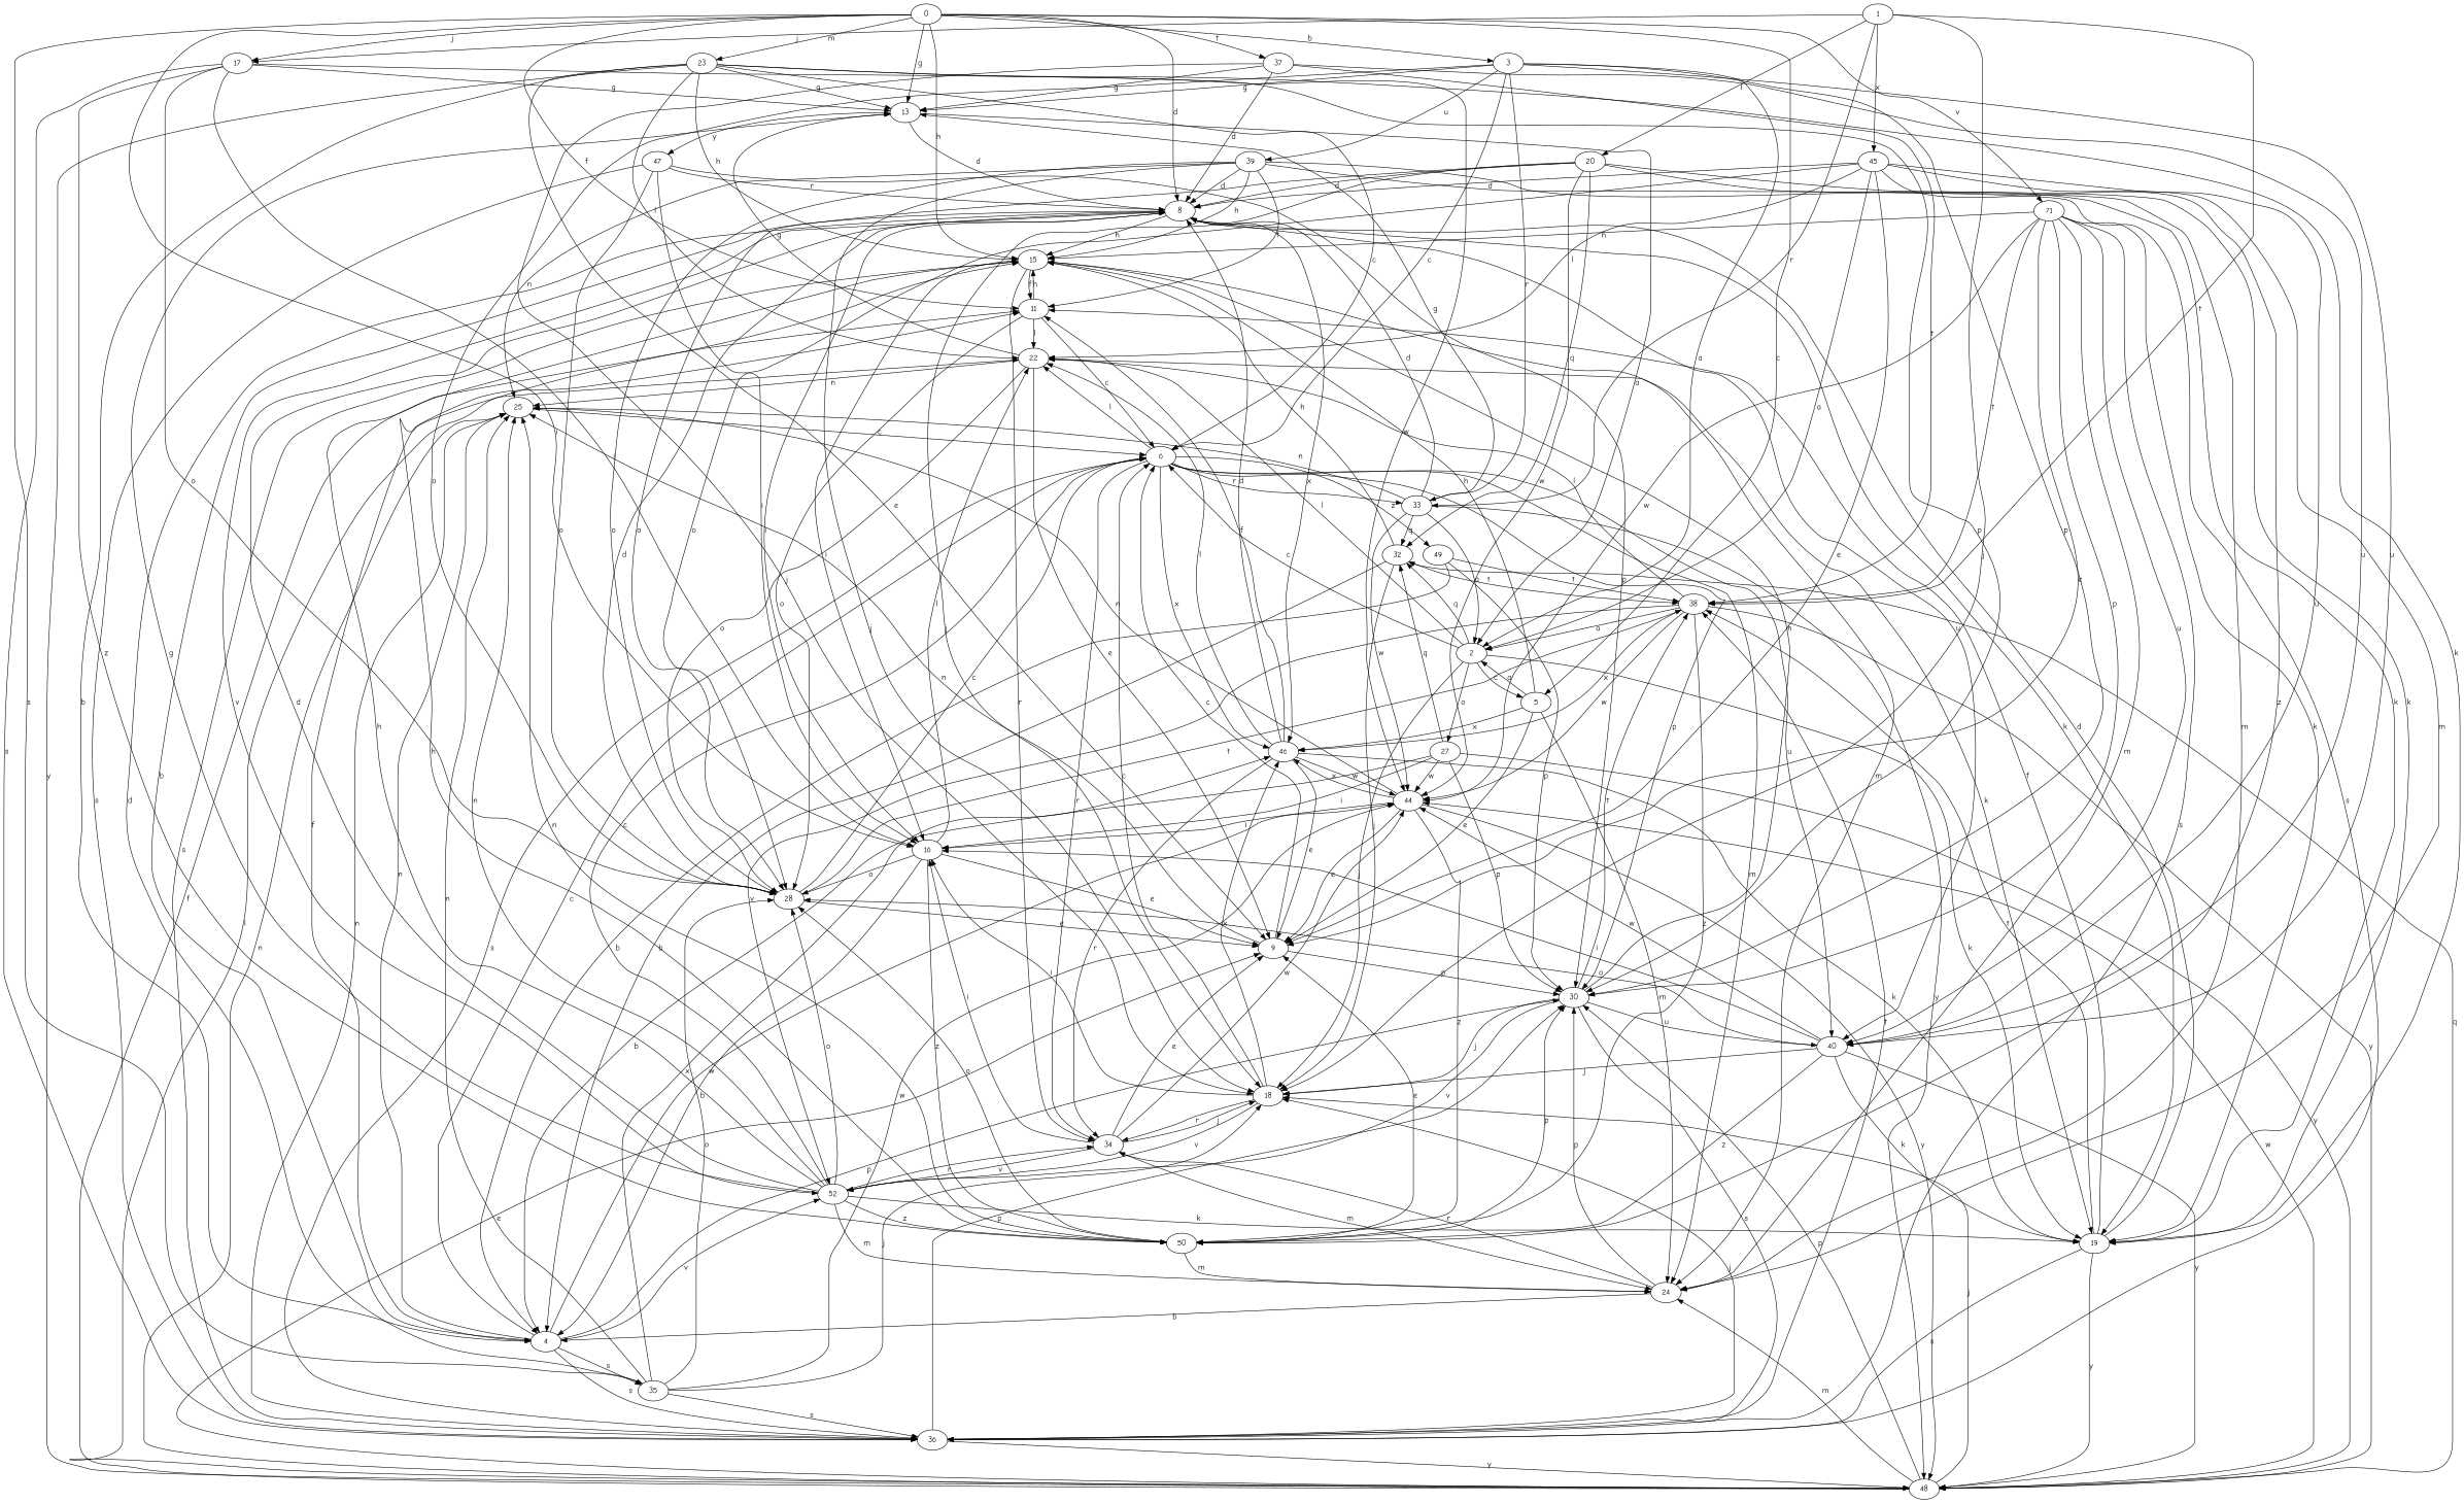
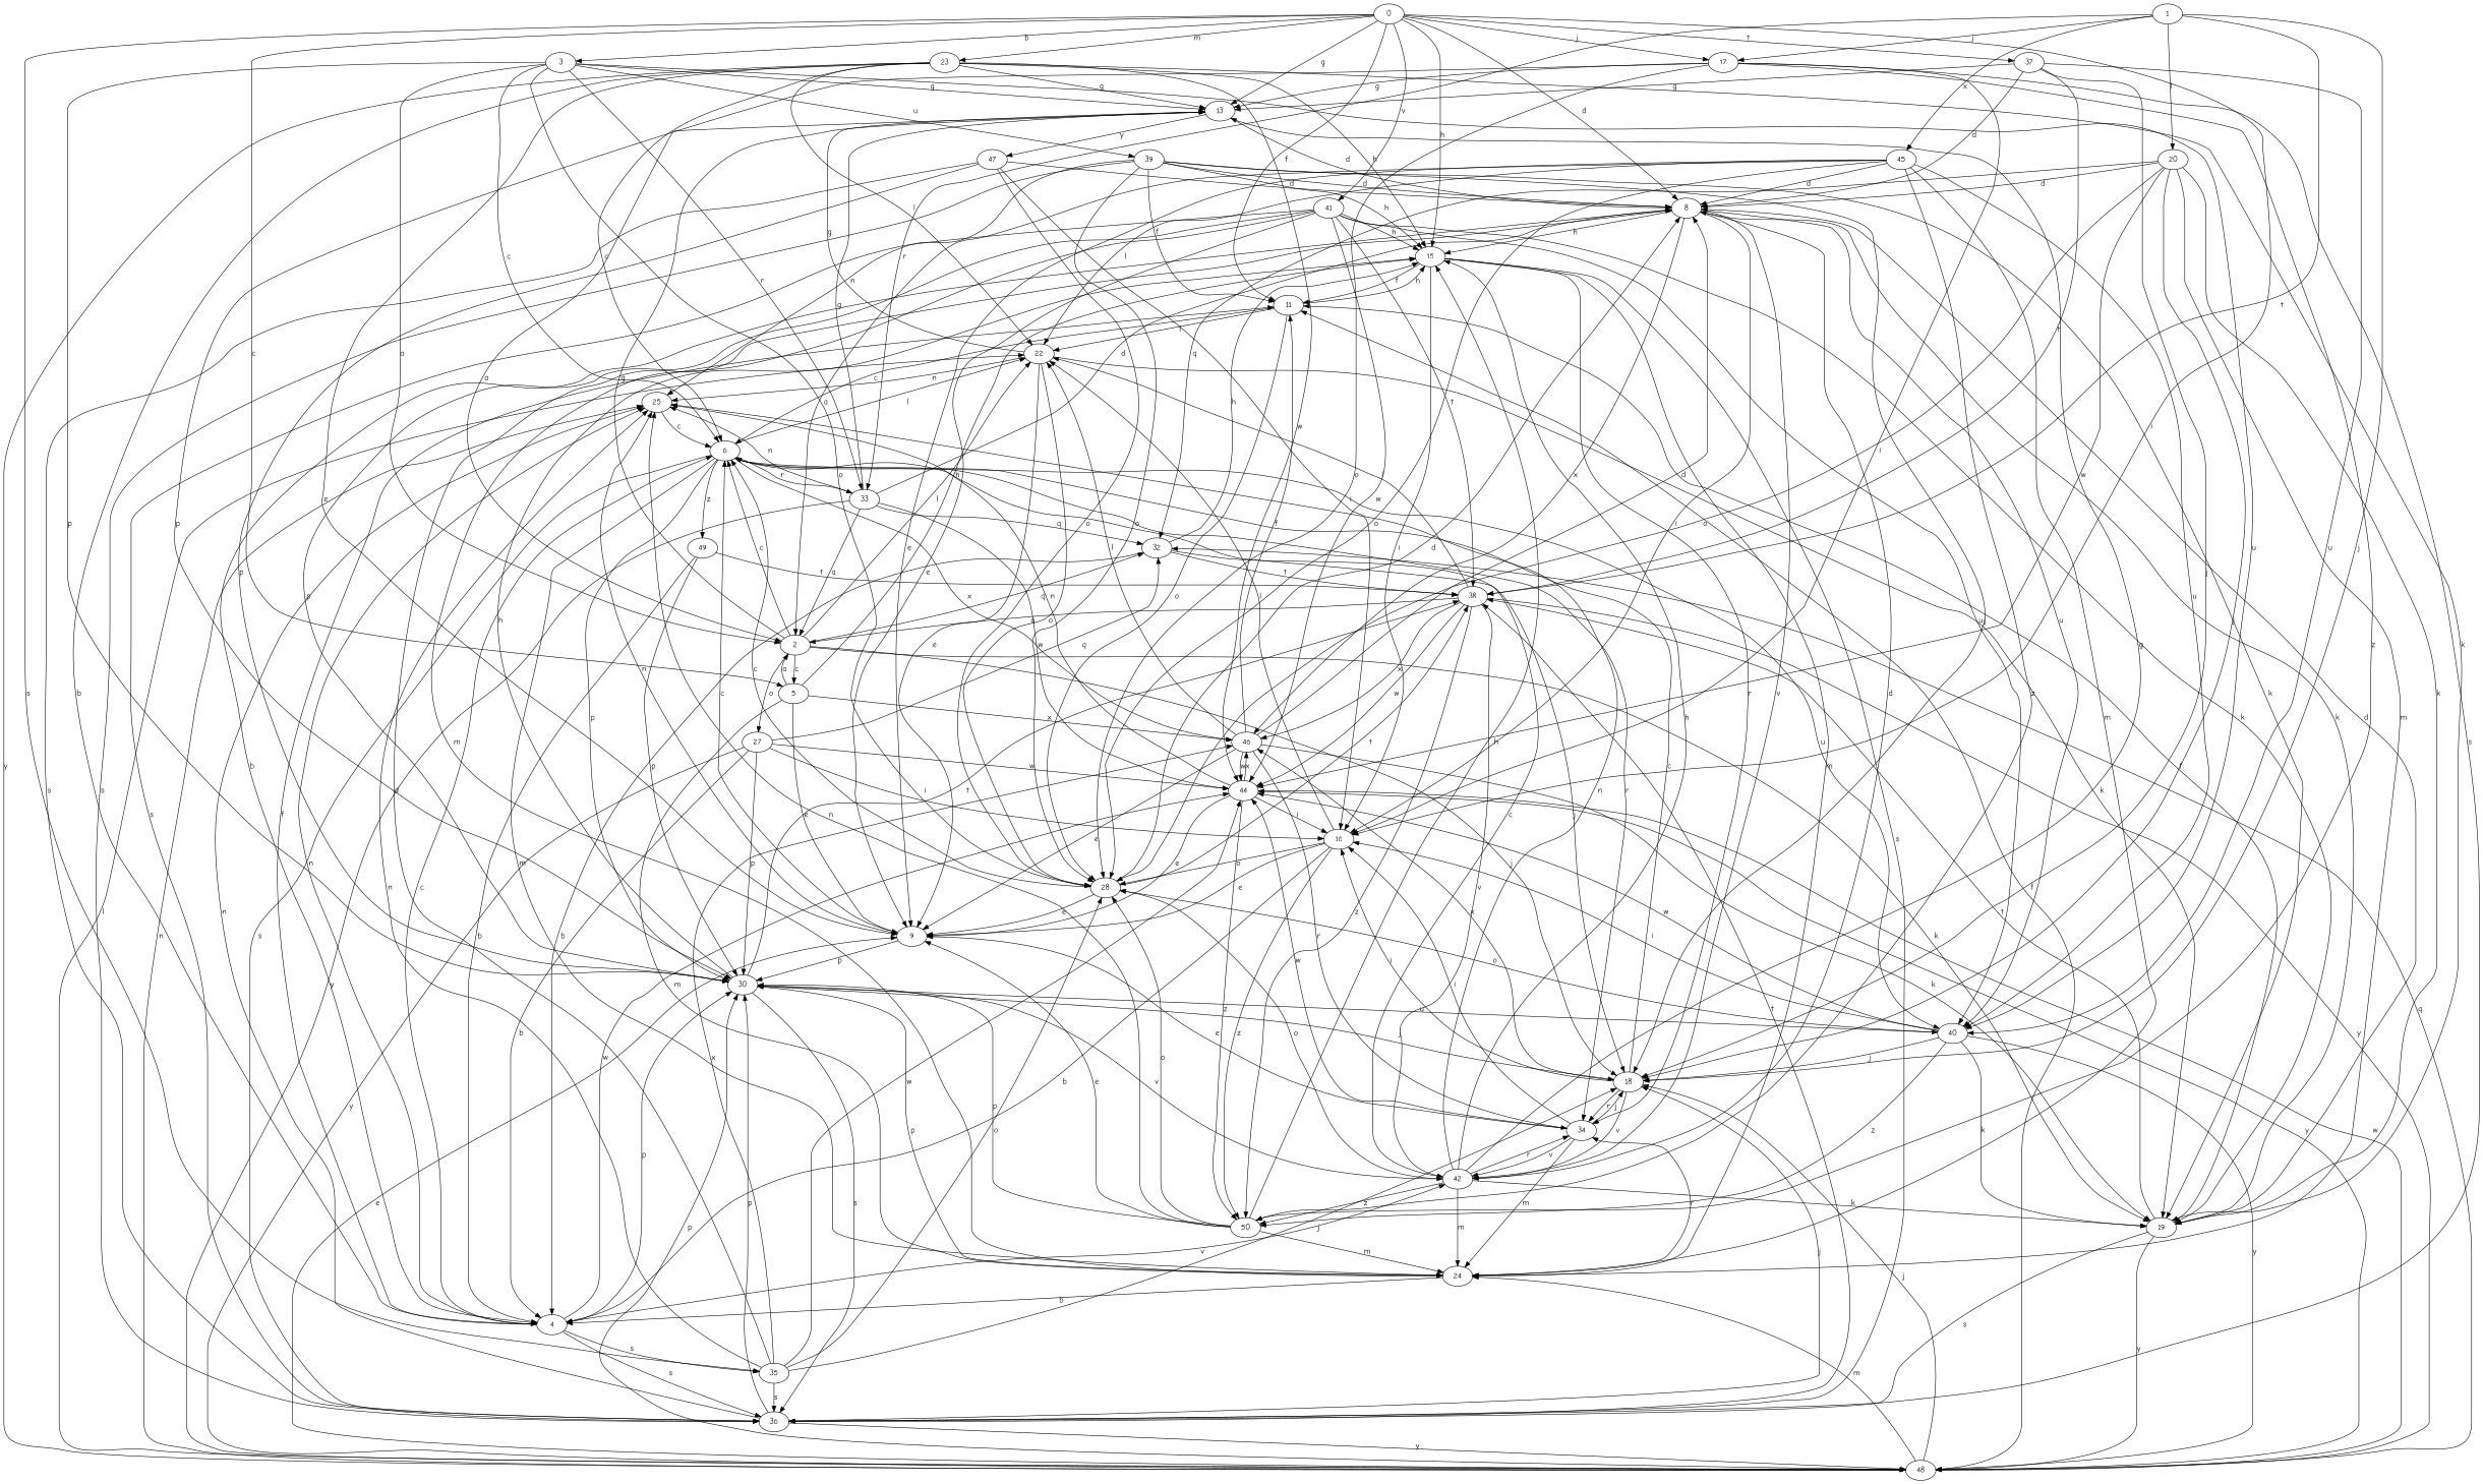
  strict digraph {
    fontname="Comic Neue"
    node [fontname="Comic Neue"]
    edge [fontname="Comic Neue"]
    0
    3
    5
    8
    11
    13
    15
    16
    17
    23
    35
    37
-   41 [label=71]
+   41
    33
    2
    6
    28
    30
    39
    40
    9
    24
    46
    19
    4
-   42 [label=52]
+   42
    22
    47
    36
    34
    50
    44
    48
    18
    n35 [label=25]
    38
    1
    20
    45
    32
    27
    49
    0 -> 3 [label=b]
    0 -> 5 [label=c]
    0 -> 8 [label=d]
    0 -> 11 [label=f]
    0 -> 13 [label=g]
    0 -> 15 [label=h]
    0 -> 16 [label=i]
    0 -> 17 [label=j]
    0 -> 23 [label=m]
    0 -> 35 [label=s]
    0 -> 37 [label=t]
    0 -> 41 [label=v]
    3 -> 13 [label=g]
    3 -> 33 [label=r]
    3 -> 2 [label=a]
    3 -> 6 [label=c]
    3 -> 28 [label=o]
    3 -> 30 [label=p]
    3 -> 39 [label=u]
    3 -> 40 [label=u]
    5 -> 15 [label=h]
    5 -> 2 [label=a]
    5 -> 9 [label=e]
    5 -> 24 [label=m]
    5 -> 46 [label=x]
    8 -> 15 [label=h]
    8 -> 16 [label=i]
    8 -> 40 [label=u]
    8 -> 46 [label=x]
    8 -> 19 [label=k]
    8 -> 4 [label=b]
    8 -> 42 [label=v]
    11 -> 15 [label=h]
    11 -> 6 [label=c]
    11 -> 28 [label=o]
    11 -> 22 [label=l]
    13 -> 8 [label=d]
    13 -> 2 [label=a]
    13 -> 47 [label=y]
    15 -> 11 [label=f]
    15 -> 16 [label=i]
    15 -> 24 [label=m]
    15 -> 36 [label=s]
    15 -> 34 [label=r]
    16 -> 28 [label=o]
    16 -> 9 [label=e]
    16 -> 4 [label=b]
    16 -> 22 [label=l]
    16 -> 50 [label=z]
    17 -> 13 [label=g]
    17 -> 16 [label=i]
    17 -> 28 [label=o]
    17 -> 30 [label=p]
    17 -> 36 [label=s]
    17 -> 50 [label=z]
    23 -> 13 [label=g]
    23 -> 15 [label=h]
    23 -> 6 [label=c]
    23 -> 9 [label=e]
    23 -> 19 [label=k]
    23 -> 4 [label=b]
    23 -> 22 [label=l]
    23 -> 44 [label=w]
    23 -> 48 [label=y]
    35 -> 8 [label=d]
    35 -> 28 [label=o]
    35 -> 46 [label=x]
    35 -> 36 [label=s]
    35 -> 44 [label=w]
    35 -> 18 [label=j]
    35 -> n35 [label=n]
    37 -> 8 [label=d]
    37 -> 13 [label=g]
    37 -> 40 [label=u]
    37 -> 18 [label=j]
    37 -> 38 [label=t]
    41 -> 15 [label=h]
    41 -> 30 [label=p]
    41 -> 40 [label=u]
    41 -> 9 [label=e]
    41 -> 24 [label=m]
    41 -> 19 [label=k]
    41 -> 36 [label=s]
    41 -> 44 [label=w]
    41 -> 38 [label=t]
    33 -> 8 [label=d]
    33 -> 13 [label=g]
    33 -> 2 [label=a]
    33 -> 44 [label=w]
    33 -> 48 [label=y]
    33 -> n35 [label=n]
    33 -> 32 [label=q]
    2 -> 5 [label=c]
+   2 -> 13 [label=g]
    2 -> 6 [label=c]
    2 -> 19 [label=k]
    2 -> 22 [label=l]
    2 -> 18 [label=j]
    2 -> 32 [label=q]
    2 -> 27 [label=o]
    6 -> 33 [label=r]
    6 -> 30 [label=p]
    6 -> 40 [label=u]
    6 -> 24 [label=m]
    6 -> 46 [label=x]
    6 -> 22 [label=l]
    6 -> 36 [label=s]
    6 -> 34 [label=r]
    6 -> 49 [label=z]
    28 -> 8 [label=d]
    28 -> 6 [label=c]
    28 -> 9 [label=e]
    28 -> 38 [label=t]
    30 -> 15 [label=h]
    30 -> 40 [label=u]
    30 -> 42 [label=v]
    30 -> 36 [label=s]
    30 -> 18 [label=j]
    30 -> 38 [label=t]
    39 -> 8 [label=d]
    39 -> 11 [label=f]
    39 -> 15 [label=h]
    39 -> 28 [label=o]
    39 -> 19 [label=k]
    39 -> 36 [label=s]
    39 -> 18 [label=j]
    39 -> n35 [label=n]
    40 -> 16 [label=i]
    40 -> 28 [label=o]
    40 -> 19 [label=k]
    40 -> 50 [label=z]
    40 -> 44 [label=w]
    40 -> 48 [label=y]
    40 -> 18 [label=j]
    9 -> 6 [label=c]
    9 -> 30 [label=p]
    9 -> n35 [label=n]
    24 -> 30 [label=p]
    24 -> 4 [label=b]
    24 -> 34 [label=r]
    46 -> 8 [label=d]
    46 -> 11 [label=f]
    46 -> 9 [label=e]
    46 -> 19 [label=k]
    46 -> 22 [label=l]
    46 -> 34 [label=r]
    46 -> 44 [label=w]
    19 -> 8 [label=d]
    19 -> 11 [label=f]
    19 -> 36 [label=s]
    19 -> 48 [label=y]
    19 -> 38 [label=t]
    4 -> 11 [label=f]
    4 -> 35 [label=s]
    4 -> 6 [label=c]
    4 -> 30 [label=p]
    4 -> 42 [label=v]
    4 -> 36 [label=s]
    4 -> 44 [label=w]
    4 -> n35 [label=n]
    42 -> 8 [label=d]
    42 -> 13 [label=g]
    42 -> 15 [label=h]
    42 -> 6 [label=c]
    42 -> 28 [label=o]
    42 -> 24 [label=m]
    42 -> 19 [label=k]
    42 -> 34 [label=r]
    42 -> 50 [label=z]
    42 -> n35 [label=n]
    22 -> 13 [label=g]
    22 -> 28 [label=o]
    22 -> 9 [label=e]
    22 -> 19 [label=k]
    22 -> n35 [label=n]
-   47 -> 8 [label=r]
+   47 -> 8 [label=d]
    47 -> 16 [label=i]
    47 -> 28 [label=o]
    47 -> 30 [label=p]
    47 -> 36 [label=s]
    36 -> 30 [label=p]
    36 -> 48 [label=y]
    36 -> 18 [label=j]
    36 -> n35 [label=n]
    36 -> 38 [label=t]
    34 -> 16 [label=i]
    34 -> 9 [label=e]
    34 -> 24 [label=m]
    34 -> 42 [label=v]
    34 -> 44 [label=w]
    34 -> 18 [label=j]
    50 -> 15 [label=h]
    50 -> 28 [label=o]
    50 -> 30 [label=p]
    50 -> 9 [label=e]
    50 -> 24 [label=m]
    50 -> n35 [label=n]
    44 -> 16 [label=i]
    44 -> 9 [label=e]
    44 -> 46 [label=x]
    44 -> 50 [label=z]
    44 -> 48 [label=y]
    44 -> n35 [label=n]
    48 -> 11 [label=f]
    48 -> 30 [label=p]
    48 -> 9 [label=e]
    48 -> 24 [label=m]
    48 -> 22 [label=l]
    48 -> 44 [label=w]
    48 -> 18 [label=j]
    48 -> n35 [label=n]
    48 -> 32 [label=q]
    18 -> 16 [label=i]
    18 -> 6 [label=c]
    18 -> 46 [label=x]
    18 -> 42 [label=v]
    18 -> 34 [label=r]
    n35 -> 6 [label=c]
    38 -> 2 [label=a]
    38 -> 46 [label=x]
    38 -> 42 [label=v]
    38 -> 22 [label=l]
    38 -> 50 [label=z]
    38 -> 44 [label=w]
    38 -> 48 [label=y]
    1 -> 17 [label=j]
    1 -> 33 [label=r]
    1 -> 18 [label=j]
    1 -> 38 [label=t]
    1 -> 20 [label=l]
    1 -> 45 [label=x]
    20 -> 8 [label=d]
    20 -> 28 [label=o]
    20 -> 24 [label=m]
    20 -> 19 [label=k]
    20 -> 44 [label=w]
    20 -> 18 [label=j]
    20 -> 32 [label=q]
    45 -> 8 [label=d]
    45 -> 2 [label=a]
    45 -> 28 [label=o]
    45 -> 40 [label=u]
    45 -> 9 [label=e]
    45 -> 24 [label=m]
    45 -> 22 [label=l]
    45 -> 50 [label=z]
    32 -> 15 [label=h]
    32 -> 4 [label=b]
    32 -> 18 [label=j]
    32 -> 38 [label=t]
    27 -> 16 [label=i]
    27 -> 30 [label=p]
    27 -> 4 [label=b]
    27 -> 44 [label=w]
    27 -> 48 [label=y]
    27 -> 32 [label=q]
    49 -> 30 [label=p]
    49 -> 4 [label=b]
    49 -> 38 [label=t]
  }
